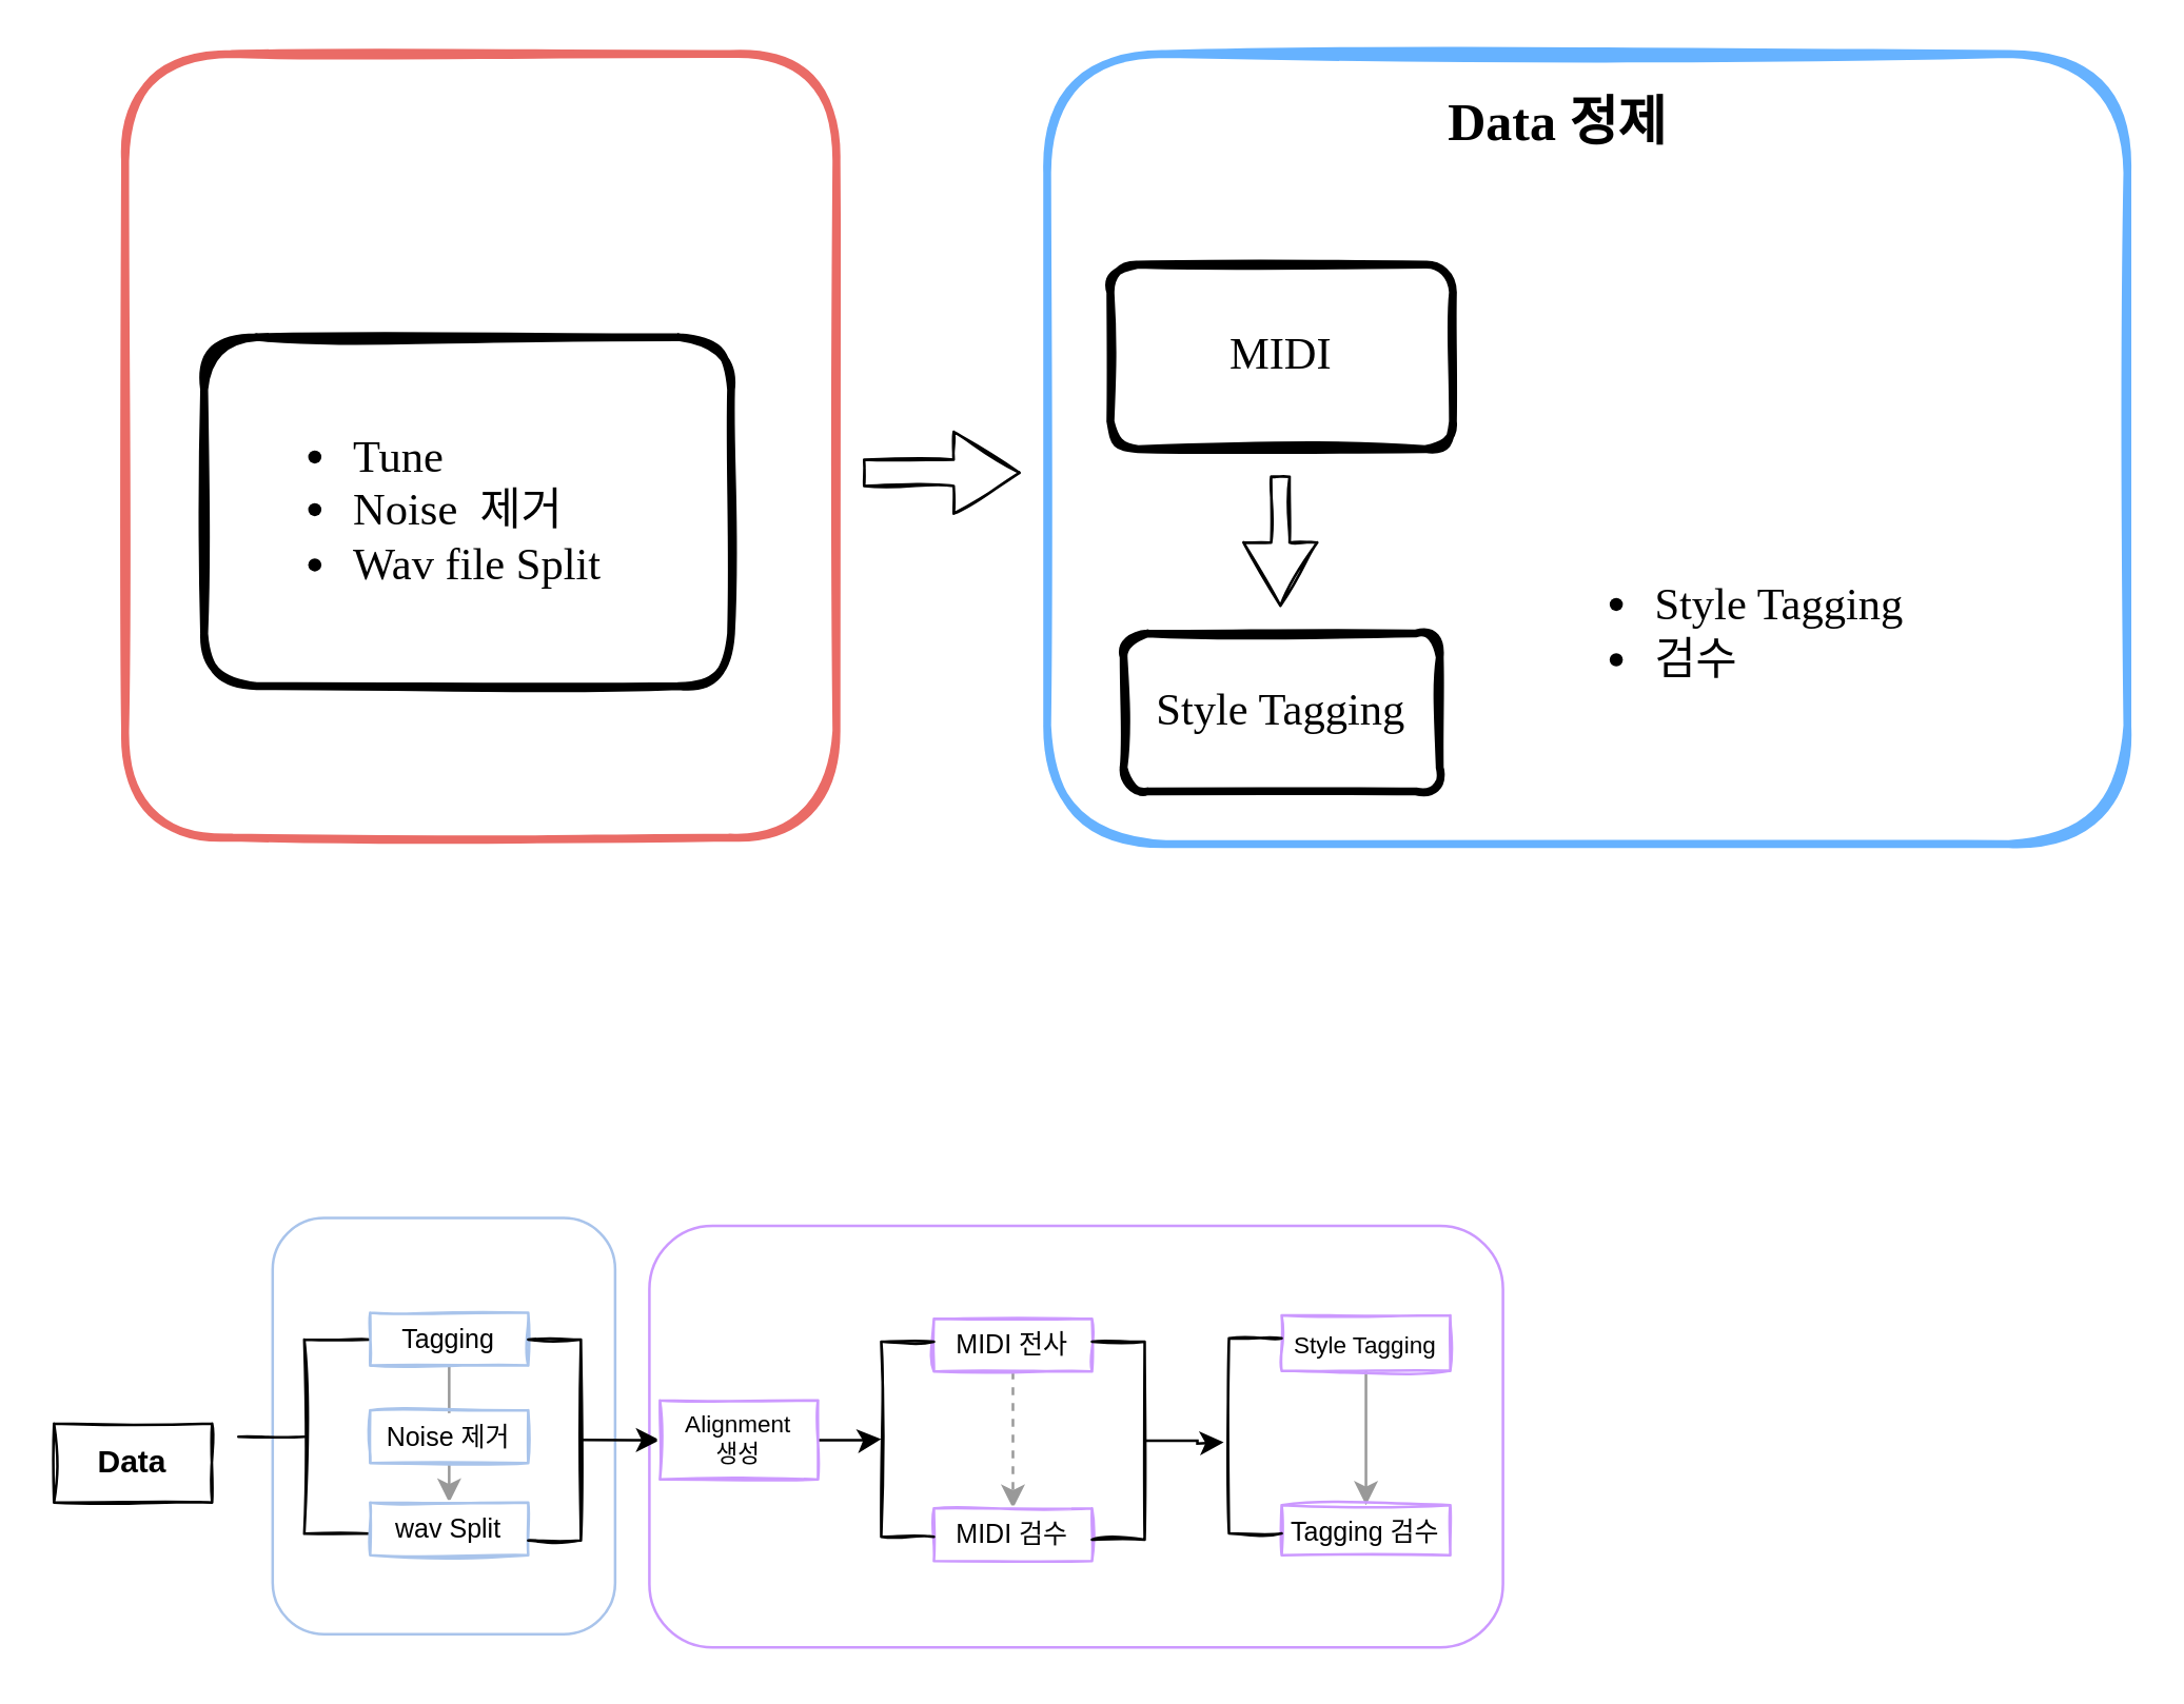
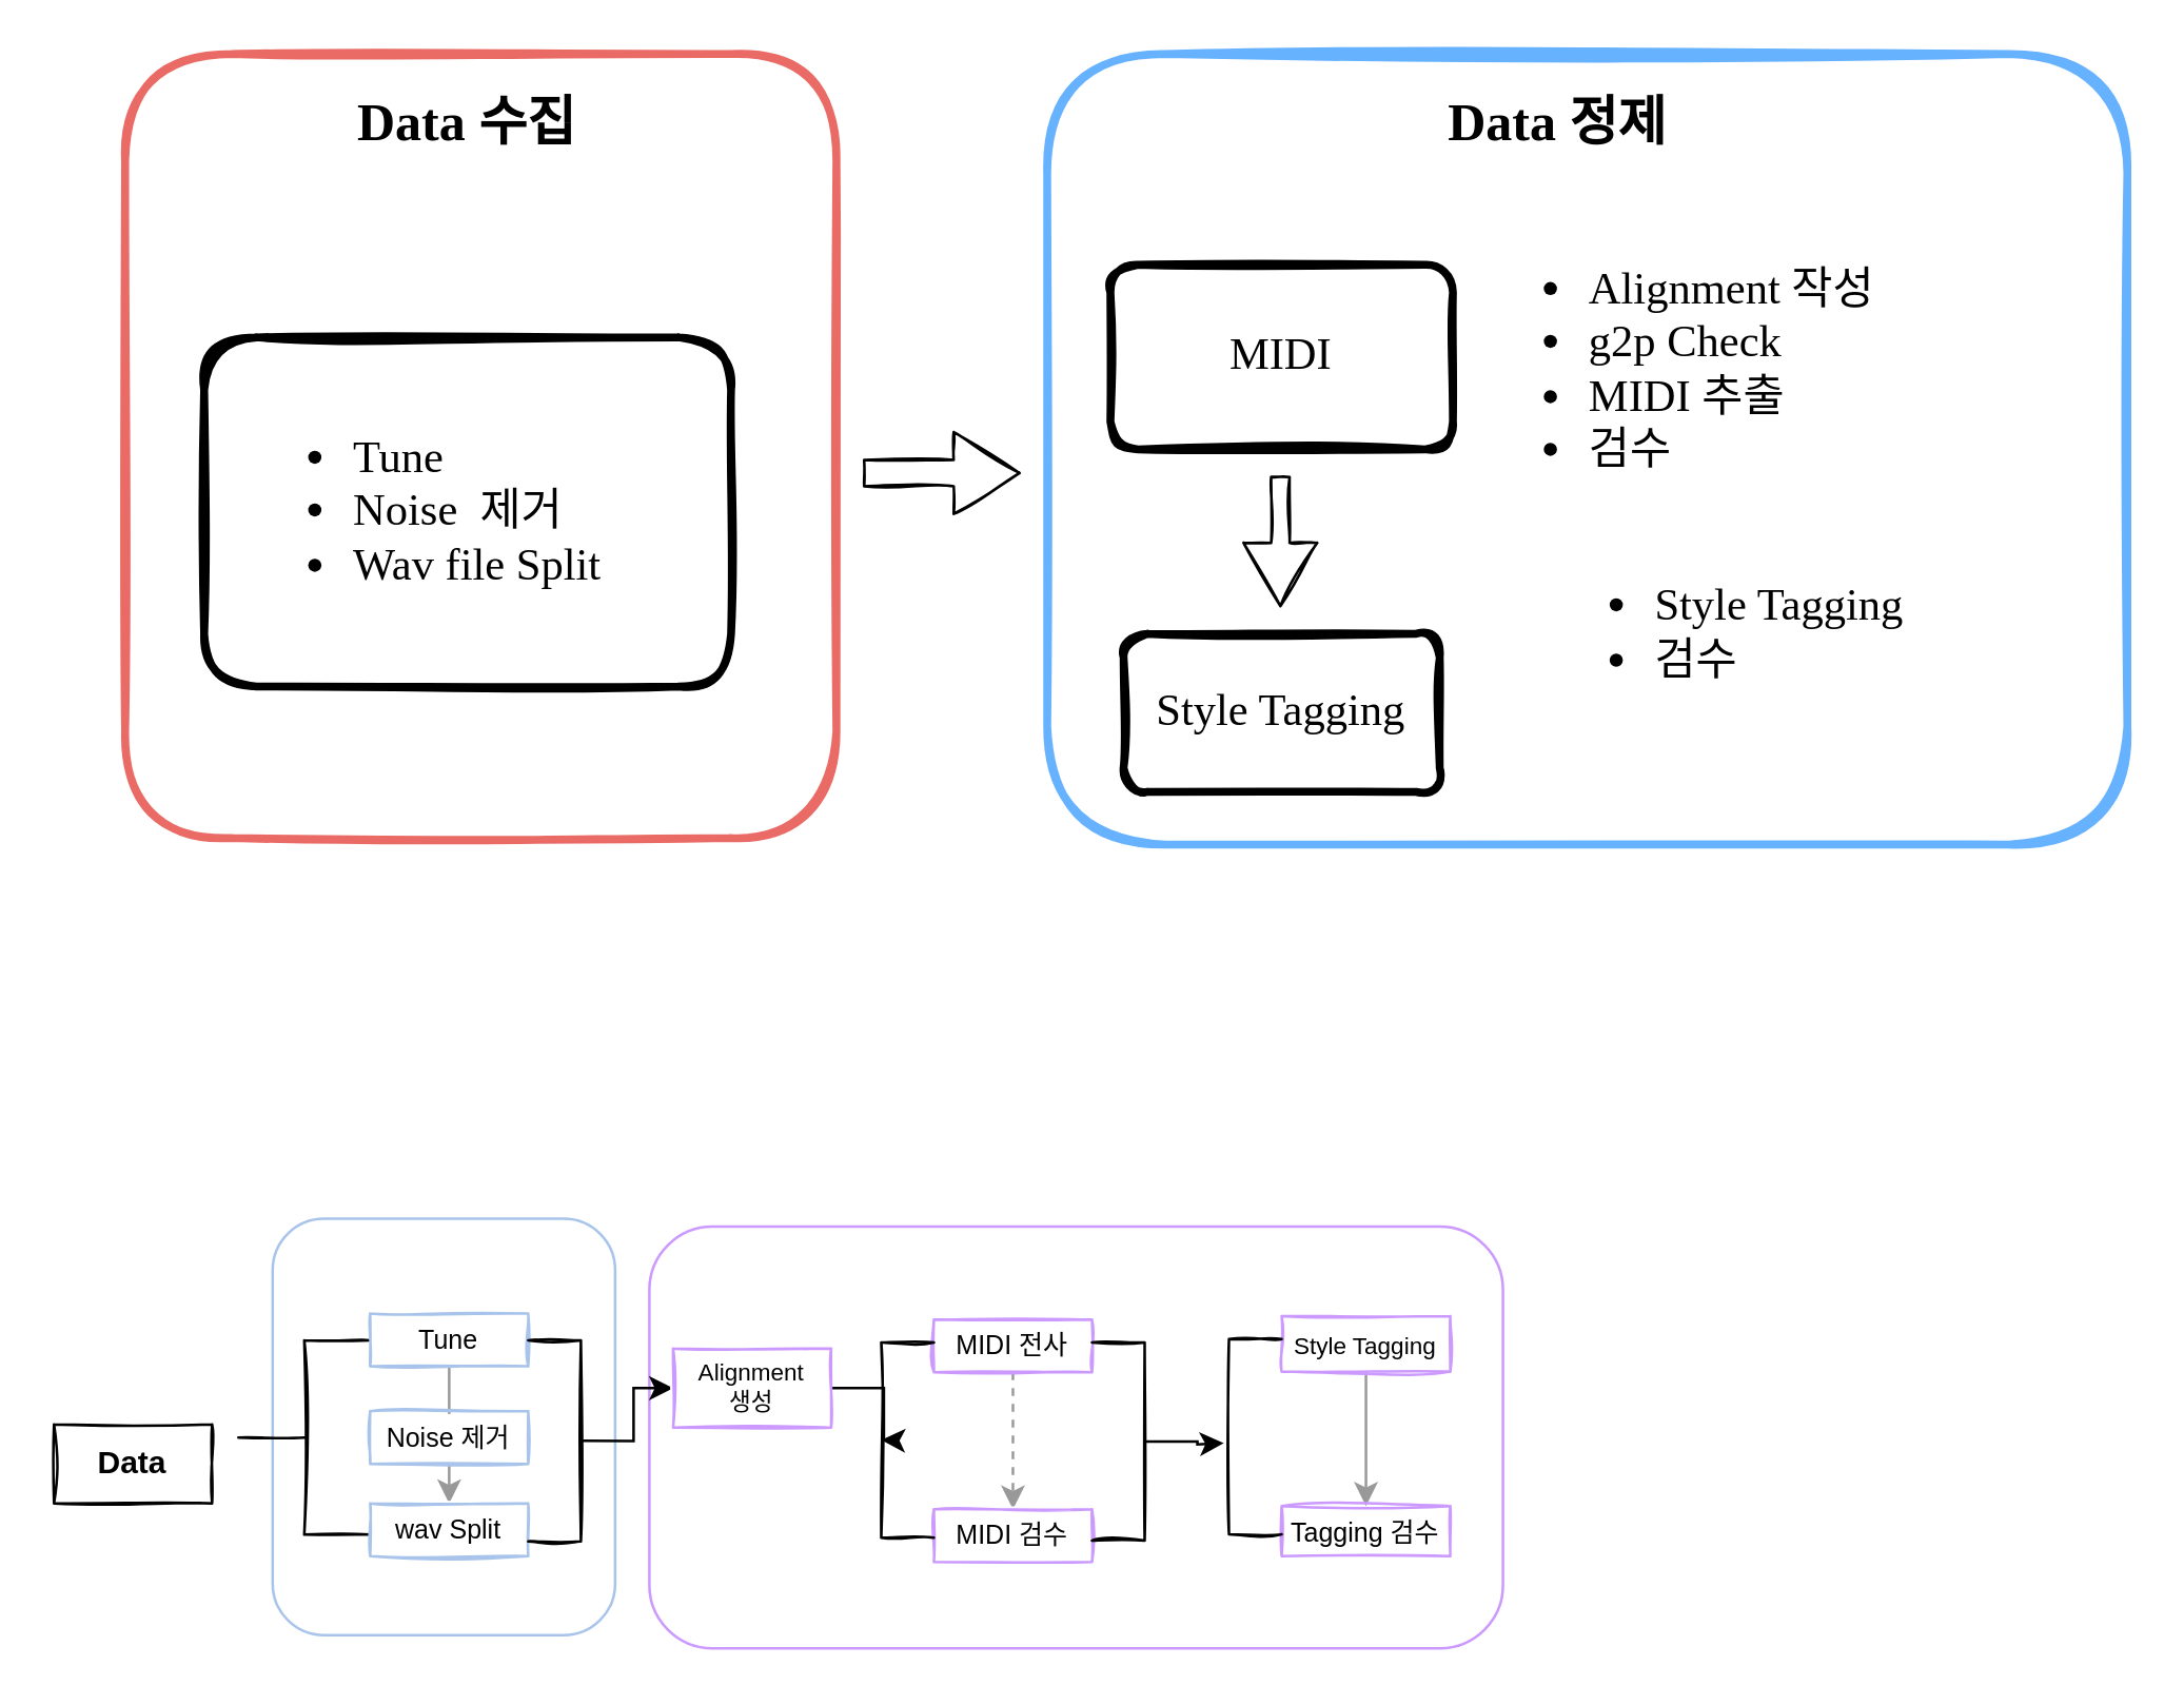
  <mxCell id="0" />
  <mxCell id="1" parent="0" />
  <mxCell id="2" value="" style="rounded=1;whiteSpace=wrap;html=1;sketch=0;fontSize=9;strokeColor=#CC99FF;strokeWidth=1;fillColor=default;" vertex="1" parent="1"><mxGeometry x="246" y="465" width="324" height="160" as="geometry" /></mxCell>
  <mxCell id="3" value="" style="rounded=1;whiteSpace=wrap;html=1;sketch=0;fontSize=9;strokeColor=#A9C4EB;strokeWidth=1;fillColor=default;" vertex="1" parent="1"><mxGeometry x="103" y="462" width="130" height="158" as="geometry" /></mxCell>
  <mxCell id="4" value="" style="rounded=1;whiteSpace=wrap;html=1;shadow=0;glass=0;sketch=1;fontFamily=Comic Sans MS;fontSize=17;strokeWidth=3;strokeColor=#66B2FF;" parent="1" vertex="1"><mxGeometry x="397" y="20" width="410" height="300" as="geometry" /></mxCell>
  <mxCell id="5" value="" style="rounded=1;whiteSpace=wrap;html=1;shadow=0;glass=0;sketch=1;fontFamily=Comic Sans MS;fontSize=17;strokeWidth=3;strokeColor=#EA6B66;" parent="1" vertex="1"><mxGeometry x="47" y="20" width="270" height="297.5" as="geometry" /></mxCell>
  <mxCell id="6" value="" style="rounded=1;whiteSpace=wrap;html=1;strokeColor=#000000;strokeWidth=3;gradientColor=none;shadow=0;glass=0;sketch=1;perimeterSpacing=0;" parent="1" vertex="1"><mxGeometry x="77" y="127.5" width="200" height="132.5" as="geometry" /></mxCell>
+ <mxCell id="7" value="Data 수집" style="text;html=1;strokeColor=none;fillColor=none;align=center;verticalAlign=middle;whiteSpace=wrap;rounded=0;fontStyle=1;fontSize=20;fontFamily=Comic Sans MS;" parent="1" vertex="1"><mxGeometry x="127" y="30" width="100" height="30" as="geometry" /></mxCell>
  <mxCell id="8" value="&lt;ul style=&quot;font-size: 17px;&quot;&gt;&lt;li style=&quot;font-size: 17px;&quot;&gt;Tune&lt;/li&gt;&lt;li style=&quot;font-size: 17px;&quot;&gt;Noise&amp;nbsp; 제거&lt;/li&gt;&lt;li style=&quot;font-size: 17px;&quot;&gt;Wav file Split&lt;/li&gt;&lt;/ul&gt;" style="text;html=1;strokeColor=none;fillColor=none;align=left;verticalAlign=middle;whiteSpace=wrap;rounded=0;shadow=0;glass=0;sketch=1;fontFamily=Comic Sans MS;fontSize=17;" parent="1" vertex="1"><mxGeometry x="92" y="143.75" width="170" height="100" as="geometry" /></mxCell>
  <mxCell id="9" value="Data 정제" style="text;html=1;strokeColor=none;fillColor=none;align=center;verticalAlign=middle;whiteSpace=wrap;rounded=0;fontStyle=1;fontSize=20;fontFamily=Comic Sans MS;" parent="1" vertex="1"><mxGeometry x="541" y="30" width="100" height="30" as="geometry" /></mxCell>
  <mxCell id="10" value="MIDI" style="rounded=1;whiteSpace=wrap;html=1;shadow=0;glass=0;sketch=1;fontFamily=Comic Sans MS;fontSize=17;strokeColor=#000000;strokeWidth=3;fillColor=#FFFFFF;gradientColor=none;" parent="1" vertex="1"><mxGeometry x="421" y="100" width="130" height="70" as="geometry" /></mxCell>
  <mxCell id="11" value="Style Tagging" style="rounded=1;whiteSpace=wrap;html=1;shadow=0;glass=0;sketch=1;fontFamily=Comic Sans MS;fontSize=17;strokeColor=#000000;strokeWidth=3;fillColor=#FFFFFF;gradientColor=none;" parent="1" vertex="1"><mxGeometry x="426" y="240" width="120" height="60" as="geometry" /></mxCell>
+ <mxCell id="12" value="&lt;ul style=&quot;font-size: 17px&quot;&gt;&lt;li style=&quot;font-size: 17px&quot;&gt;Alignment 작성&lt;/li&gt;&lt;li style=&quot;font-size: 17px&quot;&gt;g2p Check&lt;/li&gt;&lt;li style=&quot;font-size: 17px&quot;&gt;MIDI 추출&lt;/li&gt;&lt;li style=&quot;font-size: 17px&quot;&gt;검수&lt;/li&gt;&lt;/ul&gt;" style="text;html=1;strokeColor=none;fillColor=none;align=left;verticalAlign=middle;whiteSpace=wrap;rounded=0;shadow=0;glass=0;sketch=1;fontFamily=Comic Sans MS;fontSize=17;" parent="1" vertex="1"><mxGeometry x="561" y="100" width="230" height="80" as="geometry" /></mxCell>
  <mxCell id="13" value="&lt;ul style=&quot;font-size: 17px&quot;&gt;&lt;li style=&quot;font-size: 17px&quot;&gt;Style Tagging&lt;/li&gt;&lt;li style=&quot;font-size: 17px&quot;&gt;검수&lt;/li&gt;&lt;/ul&gt;" style="text;html=1;strokeColor=none;fillColor=none;align=left;verticalAlign=middle;whiteSpace=wrap;rounded=0;shadow=0;glass=0;sketch=1;fontFamily=Comic Sans MS;fontSize=17;" parent="1" vertex="1"><mxGeometry x="586" y="215" width="190" height="50" as="geometry" /></mxCell>
  <mxCell id="14" value="" style="shape=flexArrow;endArrow=classic;html=1;rounded=1;sketch=1;fontFamily=Comic Sans MS;fontSize=17;startSize=2;endSize=8;" parent="1" edge="1"><mxGeometry width="50" height="50" relative="1" as="geometry"><mxPoint x="327" y="179" as="sourcePoint" /><mxPoint x="387" y="179" as="targetPoint" /></mxGeometry></mxCell>
  <mxCell id="15" value="" style="shape=flexArrow;endArrow=classic;html=1;rounded=1;sketch=1;fontFamily=Comic Sans MS;fontSize=17;startSize=2;endSize=7.67;width=7;" parent="1" edge="1"><mxGeometry width="50" height="50" relative="1" as="geometry"><mxPoint x="485.5" y="180" as="sourcePoint" /><mxPoint x="485.5" y="230" as="targetPoint" /></mxGeometry></mxCell>
  <mxCell id="16" value="Data" style="rounded=0;whiteSpace=wrap;html=1;sketch=1;fontStyle=1" vertex="1" parent="1"><mxGeometry x="20" y="540.01" width="60" height="30" as="geometry" /></mxCell>
  <mxCell id="17" value="" style="strokeWidth=1;html=1;shape=mxgraph.flowchart.annotation_2;align=left;labelPosition=right;pointerEvents=1;sketch=1;" vertex="1" parent="1"><mxGeometry x="90" y="508.13" width="50" height="73.75" as="geometry" /></mxCell>
  <mxCell id="18" value="" style="edgeStyle=orthogonalEdgeStyle;rounded=0;orthogonalLoop=1;jettySize=auto;html=1;fontSize=10;textOpacity=90;strokeColor=#999999;" edge="1" parent="1" source="19" target="21"><mxGeometry relative="1" as="geometry" /></mxCell>
- <mxCell id="19" value="&lt;font style=&quot;font-size: 10px;&quot;&gt;Tagging&lt;/font&gt;" style="rounded=0;whiteSpace=wrap;html=1;strokeColor=#A9C4EB;fillColor=default;fontSize=10;sketch=1;" vertex="1" parent="1"><mxGeometry x="140" y="498" width="60" height="20" as="geometry" /></mxCell>
+ <mxCell id="19" value="&lt;font style=&quot;font-size: 10px;&quot;&gt;Tune&lt;/font&gt;" style="rounded=0;whiteSpace=wrap;html=1;strokeColor=#A9C4EB;fillColor=default;fontSize=10;sketch=1;" vertex="1" parent="1"><mxGeometry x="140" y="498" width="60" height="20" as="geometry" /></mxCell>
  <mxCell id="20" value="&lt;font style=&quot;font-size: 10px;&quot;&gt;Noise 제거&lt;/font&gt;" style="rounded=0;whiteSpace=wrap;html=1;strokeColor=#A9C4EB;fillColor=default;fontSize=10;sketch=1;" vertex="1" parent="1"><mxGeometry x="140" y="535" width="60" height="20" as="geometry" /></mxCell>
  <mxCell id="21" value="&lt;span style=&quot;font-size: 10px;&quot;&gt;wav Split&lt;/span&gt;" style="rounded=0;whiteSpace=wrap;html=1;strokeColor=#A9C4EB;fillColor=default;fontSize=10;sketch=1;" vertex="1" parent="1"><mxGeometry x="140" y="570" width="60" height="20" as="geometry" /></mxCell>
  <mxCell id="22" value="" style="edgeStyle=orthogonalEdgeStyle;rounded=0;orthogonalLoop=1;jettySize=auto;html=1;fontSize=10;" edge="1" parent="1" source="23" target="25"><mxGeometry relative="1" as="geometry" /></mxCell>
  <mxCell id="23" value="" style="strokeWidth=1;html=1;shape=mxgraph.flowchart.annotation_1;align=left;pointerEvents=1;sketch=1;fontSize=10;fillColor=default;rotation=-180;" vertex="1" parent="1"><mxGeometry x="200" y="508.13" width="20" height="76.26" as="geometry" /></mxCell>
  <mxCell id="24" value="" style="edgeStyle=orthogonalEdgeStyle;rounded=0;orthogonalLoop=1;jettySize=auto;html=1;fontSize=2;entryX=0;entryY=0.5;entryDx=0;entryDy=0;entryPerimeter=0;" edge="1" parent="1" source="25" target="29"><mxGeometry relative="1" as="geometry"><mxPoint x="330" y="546.486" as="targetPoint" /></mxGeometry></mxCell>
- <mxCell id="25" value="&lt;font style=&quot;font-size: 9px;&quot;&gt;Alignment&lt;br&gt;생성&lt;/font&gt;" style="rounded=0;whiteSpace=wrap;html=1;sketch=1;fontSize=6;strokeColor=#CC99FF;" vertex="1" parent="1"><mxGeometry x="250" y="531.26" width="60" height="30" as="geometry" /></mxCell>
+ <mxCell id="25" value="&lt;font style=&quot;font-size: 9px;&quot;&gt;Alignment&lt;br&gt;생성&lt;/font&gt;" style="rounded=0;whiteSpace=wrap;html=1;sketch=1;fontSize=6;strokeColor=#CC99FF;" vertex="1" parent="1"><mxGeometry x="255" y="511.26" width="60" height="30" as="geometry" /></mxCell>
  <mxCell id="26" value="" style="edgeStyle=orthogonalEdgeStyle;rounded=0;orthogonalLoop=1;jettySize=auto;html=1;fontSize=9;textOpacity=90;strokeColor=#999999;dashed=1;" edge="1" parent="1" source="27" target="28"><mxGeometry relative="1" as="geometry" /></mxCell>
  <mxCell id="27" value="MIDI 전사" style="rounded=0;whiteSpace=wrap;html=1;strokeColor=#CC99FF;fillColor=default;fontSize=10;sketch=1;" vertex="1" parent="1"><mxGeometry x="354" y="500.26" width="60" height="20" as="geometry" /></mxCell>
  <mxCell id="28" value="MIDI 검수" style="rounded=0;whiteSpace=wrap;html=1;strokeColor=#CC99FF;fillColor=default;fontSize=10;sketch=1;" vertex="1" parent="1"><mxGeometry x="354" y="572.26" width="60" height="20" as="geometry" /></mxCell>
  <mxCell id="29" value="" style="strokeWidth=1;html=1;shape=mxgraph.flowchart.annotation_1;align=left;pointerEvents=1;sketch=1;fontSize=2;fillColor=default;" vertex="1" parent="1"><mxGeometry x="334" y="508.94" width="20" height="74.06" as="geometry" /></mxCell>
  <mxCell id="30" value="" style="edgeStyle=orthogonalEdgeStyle;rounded=0;orthogonalLoop=1;jettySize=auto;html=1;fontSize=10;" edge="1" parent="1" source="31"><mxGeometry relative="1" as="geometry"><mxPoint x="464" y="547.114" as="targetPoint" /></mxGeometry></mxCell>
  <mxCell id="31" value="" style="strokeWidth=1;html=1;shape=mxgraph.flowchart.annotation_1;align=left;pointerEvents=1;sketch=1;fontSize=10;fillColor=default;rotation=-180;" vertex="1" parent="1"><mxGeometry x="414" y="508.94" width="20" height="75.2" as="geometry" /></mxCell>
  <mxCell id="32" value="" style="edgeStyle=orthogonalEdgeStyle;rounded=0;orthogonalLoop=1;jettySize=auto;html=1;fontSize=9;textOpacity=90;strokeColor=#999999;" edge="1" parent="1" source="33" target="34"><mxGeometry relative="1" as="geometry" /></mxCell>
  <mxCell id="33" value="&lt;font style=&quot;font-size: 9px;&quot;&gt;Style Tagging&lt;/font&gt;" style="rounded=0;whiteSpace=wrap;html=1;strokeColor=#CC99FF;fillColor=default;fontSize=10;sketch=1;" vertex="1" parent="1"><mxGeometry x="486" y="499" width="64" height="21" as="geometry" /></mxCell>
  <mxCell id="34" value="Tagging 검수" style="rounded=0;whiteSpace=wrap;html=1;strokeColor=#CC99FF;fillColor=default;fontSize=10;sketch=1;" vertex="1" parent="1"><mxGeometry x="486" y="571" width="64" height="19" as="geometry" /></mxCell>
  <mxCell id="35" value="" style="strokeWidth=1;html=1;shape=mxgraph.flowchart.annotation_1;align=left;pointerEvents=1;sketch=1;fontSize=2;fillColor=default;" vertex="1" parent="1"><mxGeometry x="466" y="507.68" width="20" height="74.06" as="geometry" /></mxCell>
